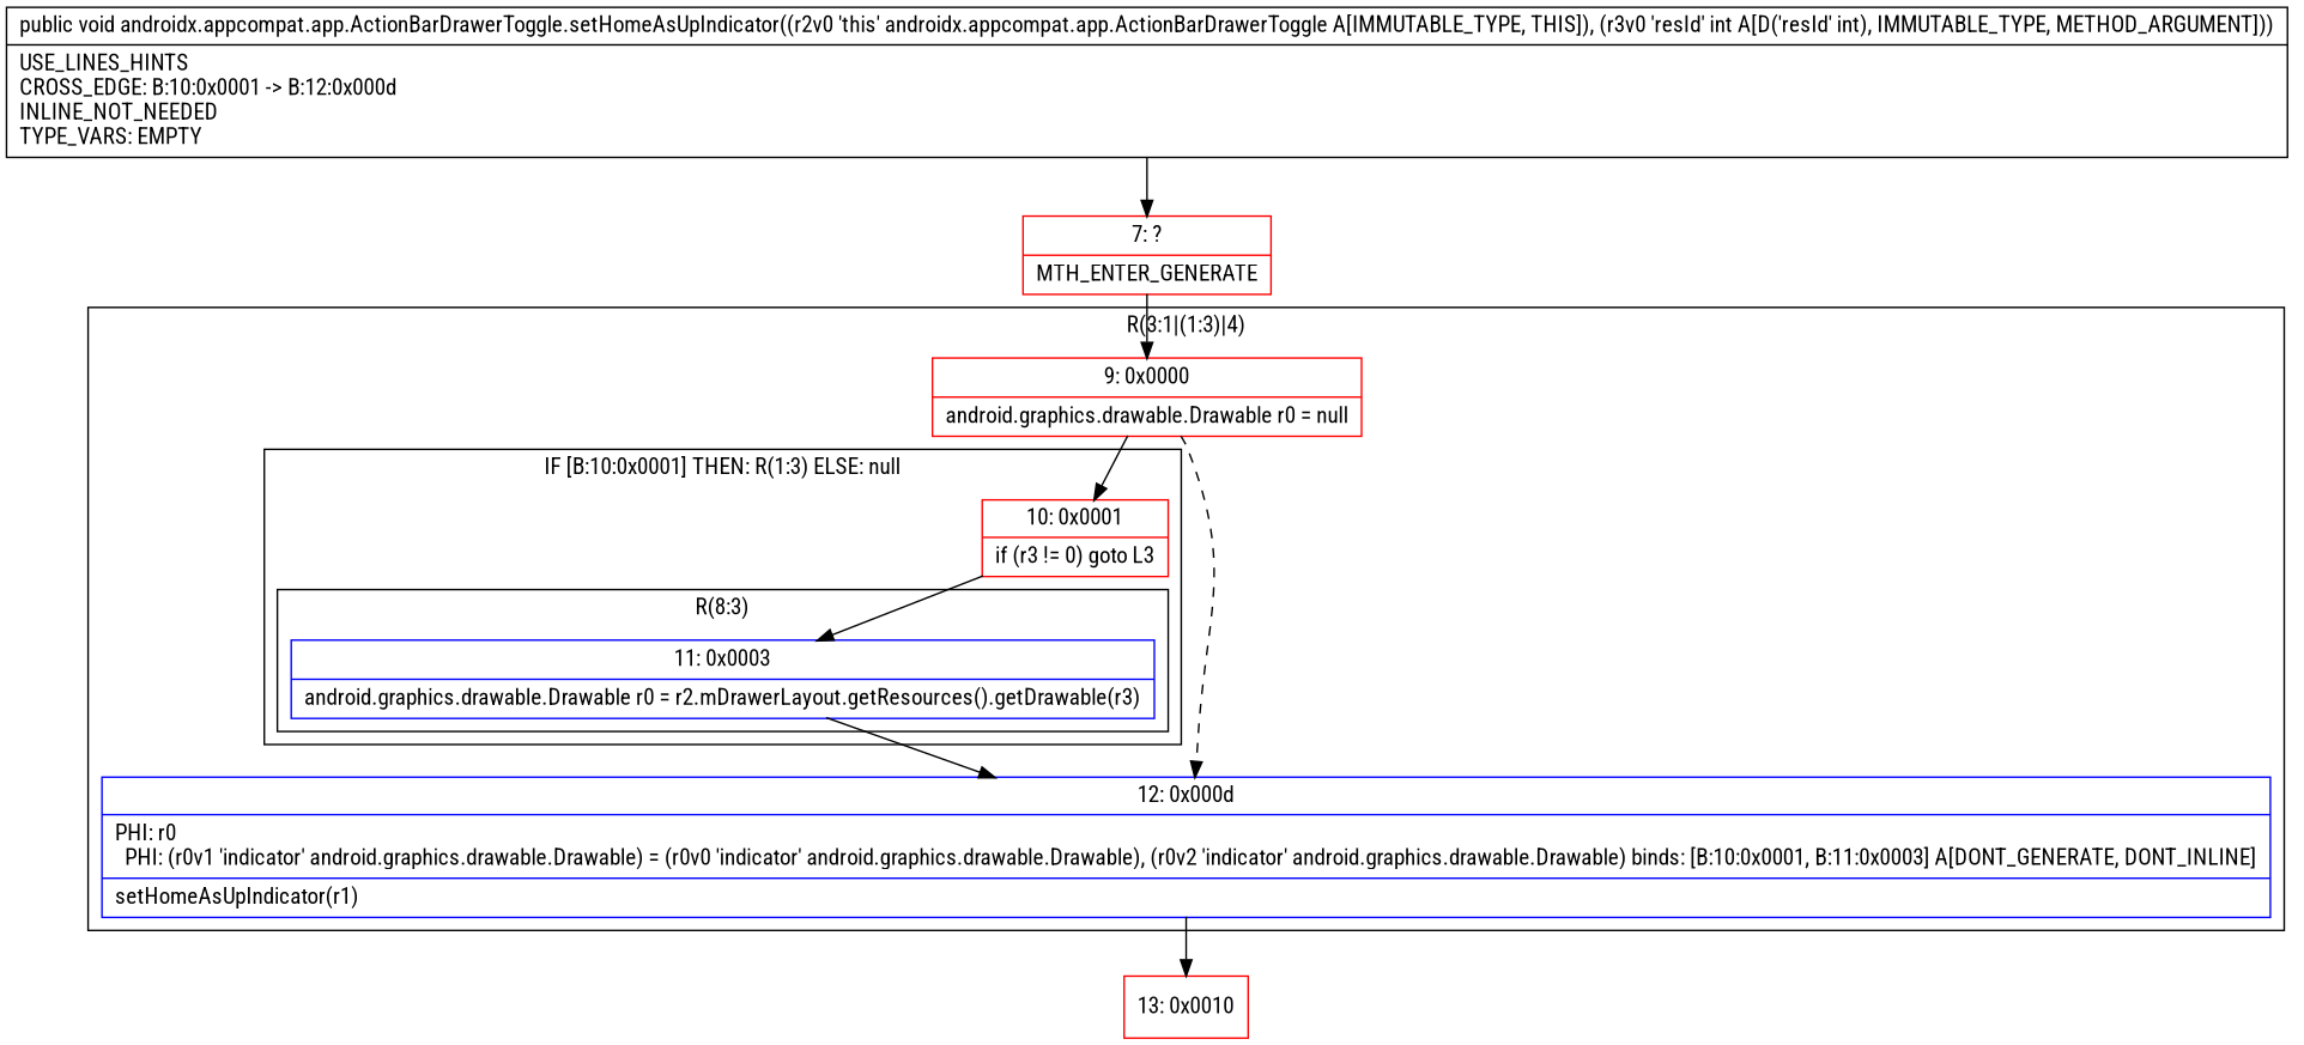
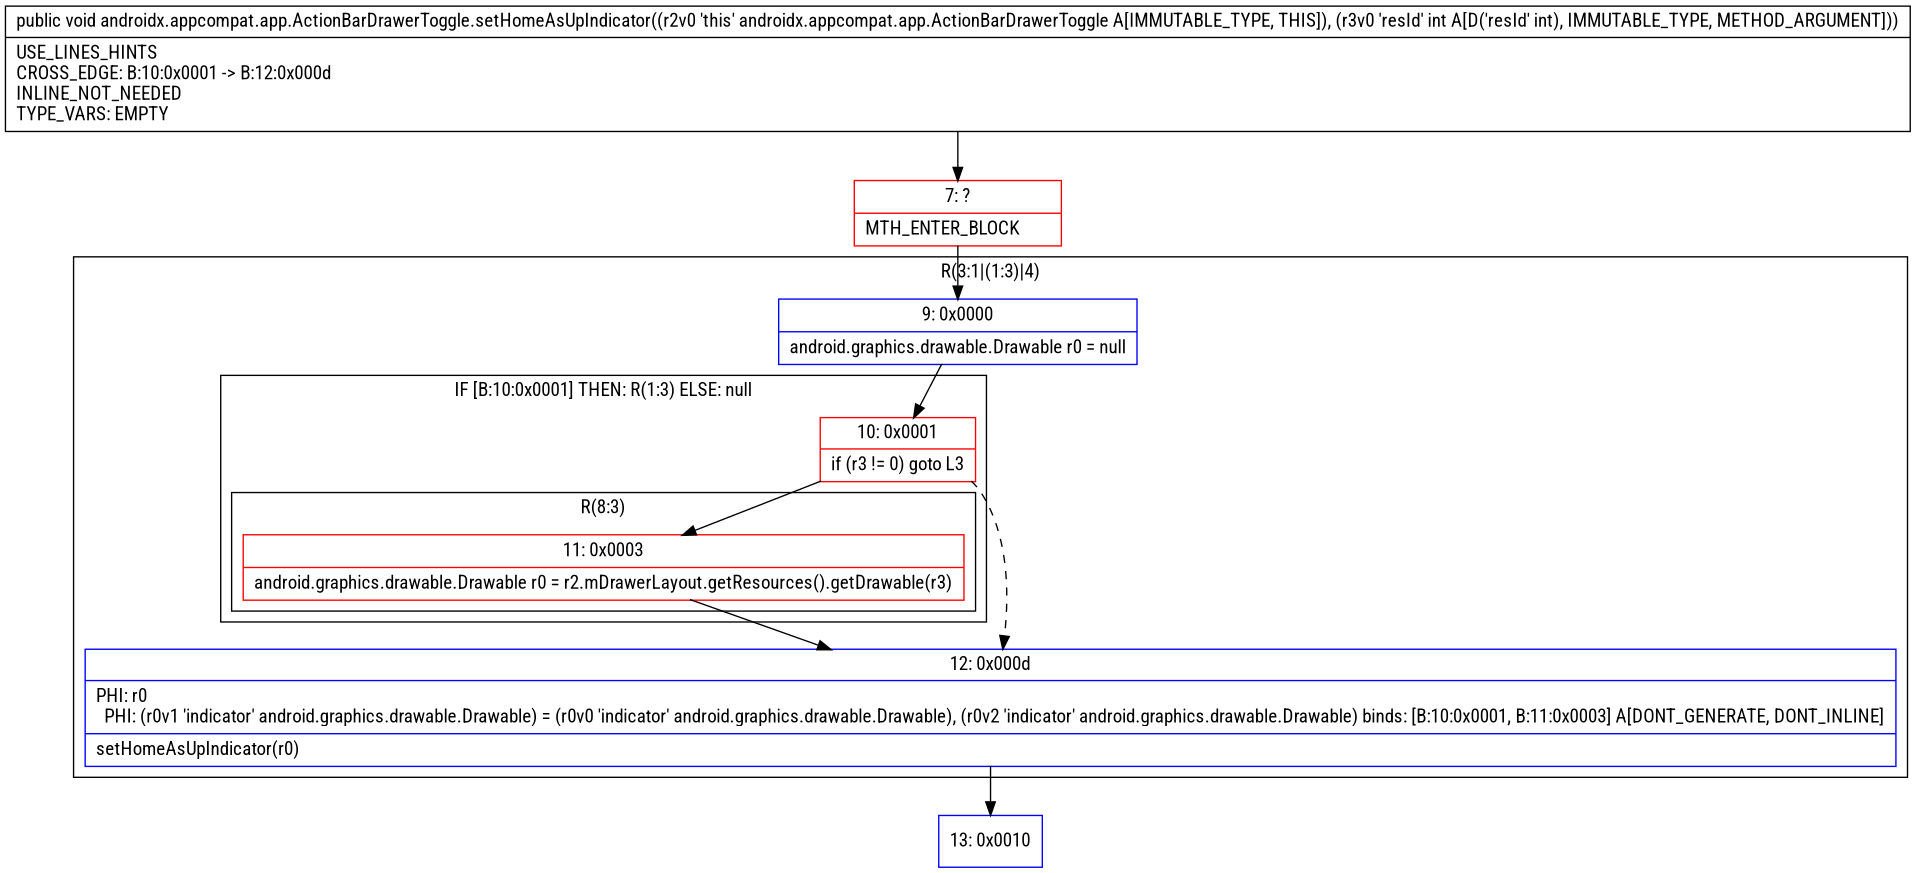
  digraph {
    fontname="Roboto Condensed"
    node [color=blue fontname="Roboto Condensed" shape=record]
    edge [fontname="Roboto Condensed"]
-   n1 [label="{11\:\ 0x0003|android.graphics.drawable.Drawable r0 = r2.mDrawerLayout.getResources().getDrawable(r3)\l}"]
+   n1 [color=red label="{11\:\ 0x0003|android.graphics.drawable.Drawable r0 = r2.mDrawerLayout.getResources().getDrawable(r3)\l}"]
    n2 [color=red label="{10\:\ 0x0001|if (r3 != 0) goto L3\l}"]
-   n3 [color=red label="{9\:\ 0x0000|android.graphics.drawable.Drawable r0 = null\l}"]
-   n4 [label="{12\:\ 0x000d|PHI: r0 \l  PHI: (r0v1 'indicator' android.graphics.drawable.Drawable) = (r0v0 'indicator' android.graphics.drawable.Drawable), (r0v2 'indicator' android.graphics.drawable.Drawable) binds: [B:10:0x0001, B:11:0x0003] A[DONT_GENERATE, DONT_INLINE]\l|setHomeAsUpIndicator(r1)\l}"]
-   n5 [color=red label="{13\:\ 0x0010}"]
-   n6 [color=red label="{7\:\ ?|MTH_ENTER_GENERATE\l}"]
+   n3 [label="{9\:\ 0x0000|android.graphics.drawable.Drawable r0 = null\l}"]
+   n4 [label="{12\:\ 0x000d|PHI: r0 \l  PHI: (r0v1 'indicator' android.graphics.drawable.Drawable) = (r0v0 'indicator' android.graphics.drawable.Drawable), (r0v2 'indicator' android.graphics.drawable.Drawable) binds: [B:10:0x0001, B:11:0x0003] A[DONT_GENERATE, DONT_INLINE]\l|setHomeAsUpIndicator(r0)\l}"]
+   n5 [label="{13\:\ 0x0010}"]
+   n6 [color=red label="{7\:\ ?|MTH_ENTER_BLOCK\l}"]
    n7 [label="{public void androidx.appcompat.app.ActionBarDrawerToggle.setHomeAsUpIndicator((r2v0 'this' androidx.appcompat.app.ActionBarDrawerToggle A[IMMUTABLE_TYPE, THIS]), (r3v0 'resId' int A[D('resId' int), IMMUTABLE_TYPE, METHOD_ARGUMENT]))  | USE_LINES_HINTS\lCROSS_EDGE: B:10:0x0001 \-\> B:12:0x000d\lINLINE_NOT_NEEDED\lTYPE_VARS: EMPTY\l}" color=""]
    subgraph cluster_1 {
      label="R(3:1|(1:3)|4)"
      n3
      n4
      subgraph cluster_2 {
        label="IF [B:10:0x0001] THEN: R(1:3) ELSE: null"
        n2
        subgraph cluster_3 {
          label="R(8:3)"
          n1
        }
      }
    }
    n1 -> n4
    n2 -> n1
-   n3 -> n4 [style=dashed]
+   n2 -> n4 [style=dashed]
    n3 -> n2
    n4 -> n5
    n6 -> n3
    n7 -> n6
  }
